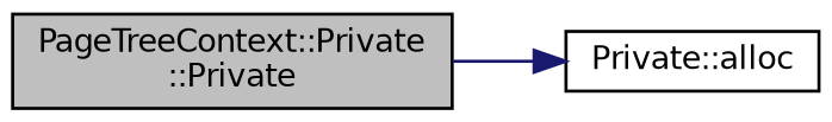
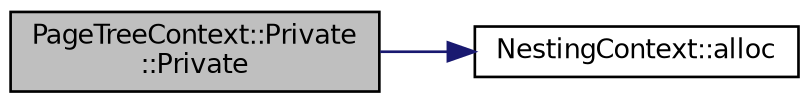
  digraph {
    rankdir=LR
    node [color=black fontname=Helvetica fontsize=10 shape=record style=filled]
    n1 [fillcolor=grey75 fontcolor=black height=0.2 label="PageTreeContext::Private\l::Private" width=0.4]
-   n2 [fillcolor=white height=0.2 label="Private::alloc" width=0.4]
+   n2 [fillcolor=white height=0.2 label="NestingContext::alloc" width=0.4]
    n1 -> n2 [color=midnightblue fontname=Helvetica fontsize=10 labelfontname=Helvetica labelfontsize=10 style=solid]
  }
